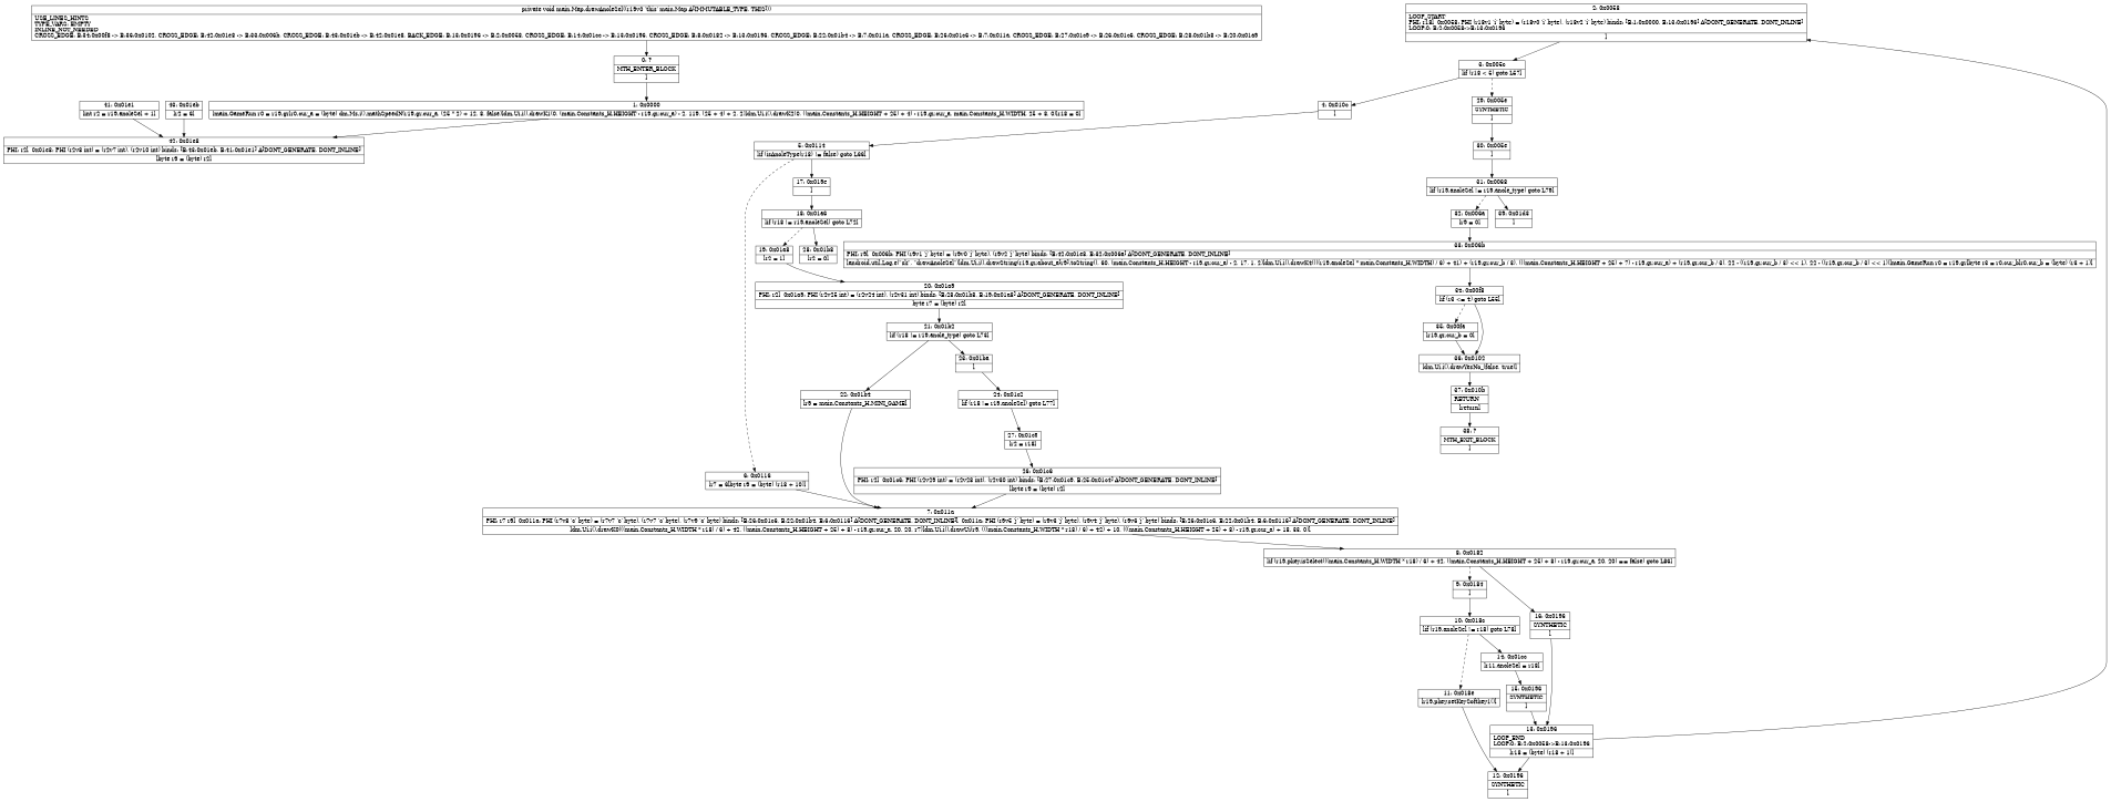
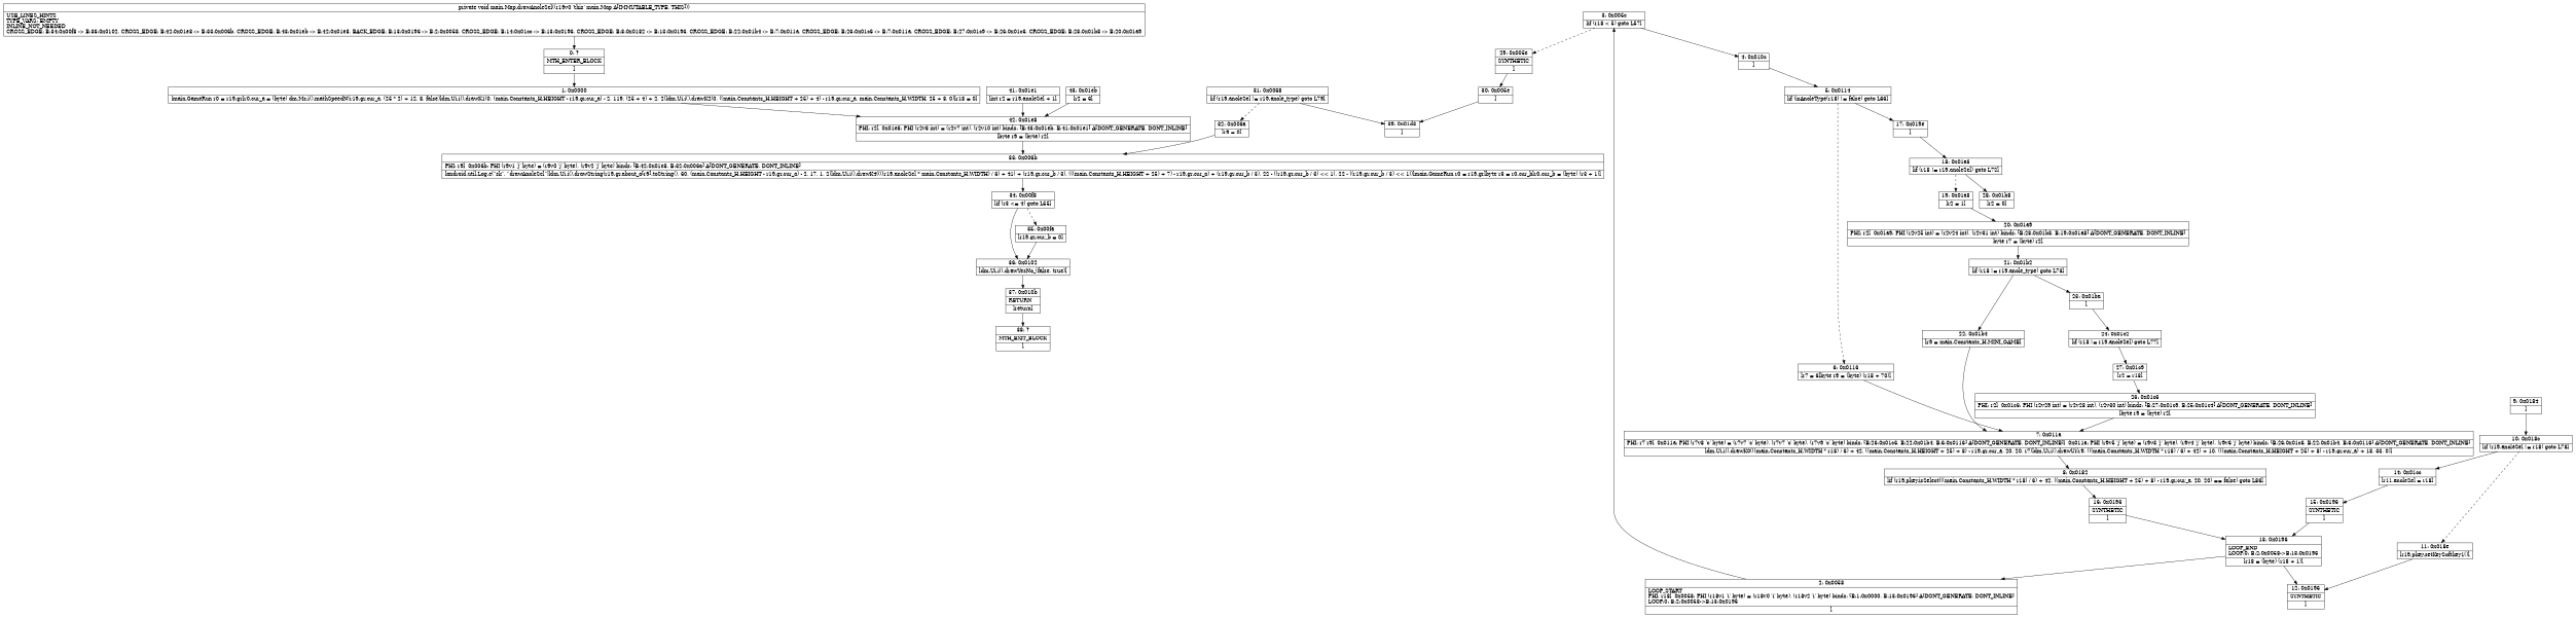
  digraph {
    node [shape=record]
    n1 [label="{0\:\ ?|MTH_ENTER_BLOCK\l|l}"]
    n2 [label="{1\:\ 0x0000|lmain.GameRun r0 = r19.grlr0.cur_a = (byte) dm.Ms.i().mathSpeedN(r19.gr.cur_a, (25 * 2) + 12, 8, false)ldm.Ui.i().drawK1(0, (main.Constants_H.HEIGHT \- r19.gr.cur_a) \- 2, 119, (25 + 4) + 2, 2)ldm.Ui.i().drawK2(0, ((main.Constants_H.HEIGHT + 25) + 4) \- r19.gr.cur_a, main.Constants_H.WIDTH, 25 + 8, 0)lr18 = 0l}"]
    n3 [label="{42\:\ 0x01e8|PHI: r2l  0x01e8: PHI (r2v8 int) = (r2v7 int), (r2v10 int) binds: [B:43:0x01eb, B:41:0x01e1] A[DONT_GENERATE, DONT_INLINE]\l|lbyte r9 = (byte) r2l}"]
    n4 [label="{2\:\ 0x0058|LOOP_START\lPHI: r18l  0x0058: PHI (r18v1 'i' byte) = (r18v0 'i' byte), (r18v2 'i' byte) binds: [B:1:0x0000, B:13:0x0196] A[DONT_GENERATE, DONT_INLINE]\lLOOP:0: B:2:0x0058\-\>B:13:0x0196\l|l}"]
    n5 [label="{3\:\ 0x005c|lif (r18 \< 5) goto L57l}"]
    n6 [label="{4\:\ 0x010c|l}"]
    n7 [label="{29\:\ 0x005e|SYNTHETIC\l|l}"]
    n8 [label="{5\:\ 0x0114|lif (isAnoleType(r18) != false) goto L66l}"]
    n9 [label="{30\:\ 0x005e|l}"]
-   n10 [label="{6\:\ 0x0116|lr7 = 6lbyte r9 = (byte) (r18 + 10)l}"]
+   n10 [label="{6\:\ 0x0116|lr7 = 6lbyte r9 = (byte) (r18 + 70)l}"]
    n11 [label="{17\:\ 0x019e|l}"]
    n12 [label="{7\:\ 0x011a|PHI: r7 r9l  0x011a: PHI (r7v8 'c' byte) = (r7v7 'c' byte), (r7v7 'c' byte), (r7v9 'c' byte) binds: [B:26:0x01c6, B:22:0x01b4, B:6:0x0116] A[DONT_GENERATE, DONT_INLINE]l  0x011a: PHI (r9v5 'j' byte) = (r9v3 'j' byte), (r9v4 'j' byte), (r9v6 'j' byte) binds: [B:26:0x01c6, B:22:0x01b4, B:6:0x0116] A[DONT_GENERATE, DONT_INLINE]\l|ldm.Ui.i().drawK0(((main.Constants_H.WIDTH * r18) \/ 6) + 42, ((main.Constants_H.HEIGHT + 25) + 8) \- r19.gr.cur_a, 20, 20, r7)ldm.Ui.i().drawUi(r9, (((main.Constants_H.WIDTH * r18) \/ 6) + 42) + 10, (((main.Constants_H.HEIGHT + 25) + 8) \- r19.gr.cur_a) + 18, 33, 0)l}"]
    n13 [label="{18\:\ 0x01a6|lif (r18 != r19.anoleSel) goto L72l}"]
    n14 [label="{8\:\ 0x0182|lif (r19.pkey.isSelect(((main.Constants_H.WIDTH * r18) \/ 6) + 42, ((main.Constants_H.HEIGHT + 25) + 8) \- r19.gr.cur_a, 20, 20) == false) goto L86l}"]
    n15 [label="{9\:\ 0x0184|l}"]
    n16 [label="{16\:\ 0x0196|SYNTHETIC\l|l}"]
    n17 [label="{10\:\ 0x018c|lif (r19.anoleSel != r18) goto L78l}"]
    n18 [label="{13\:\ 0x0196|LOOP_END\lLOOP:0: B:2:0x0058\-\>B:13:0x0196\l|lr18 = (byte) (r18 + 1)l}"]
    n19 [label="{11\:\ 0x018e|lr19.pkey.setKeySoftkey1()l}"]
    n20 [label="{14\:\ 0x01cc|lr11.anoleSel = r18l}"]
    n21 [label="{12\:\ 0x0196|SYNTHETIC\l|l}"]
    n22 [label="{15\:\ 0x0196|SYNTHETIC\l|l}"]
    n23 [label="{19\:\ 0x01a8|lr2 = 1l}"]
    n24 [label="{28\:\ 0x01b8|lr2 = 0l}"]
    n25 [label="{20\:\ 0x01a9|PHI: r2l  0x01a9: PHI (r2v25 int) = (r2v24 int), (r2v31 int) binds: [B:28:0x01b8, B:19:0x01a8] A[DONT_GENERATE, DONT_INLINE]\l|byte r7 = (byte) r2l}"]
    n26 [label="{21\:\ 0x01b2|lif (r18 != r19.anole_type) goto L73l}"]
    n27 [label="{22\:\ 0x01b4|lr9 = main.Constants_H.MINI_GAMEl}"]
    n28 [label="{23\:\ 0x01ba|l}"]
    n29 [label="{24\:\ 0x01c2|lif (r18 != r19.anoleSel) goto L77l}"]
    n30 [label="{27\:\ 0x01c9|lr2 = r18l}"]
    n31 [label="{26\:\ 0x01c6|PHI: r2l  0x01c6: PHI (r2v29 int) = (r2v28 int), (r2v30 int) binds: [B:27:0x01c9, B:25:0x01c4] A[DONT_GENERATE, DONT_INLINE]\l|lbyte r9 = (byte) r2l}"]
    n32 [label="{31\:\ 0x0068|lif (r19.anoleSel != r19.anole_type) goto L79l}"]
    n33 [label="{32\:\ 0x006a|lr9 = 0l}"]
    n34 [label="{39\:\ 0x01d3|l}"]
    n35 [label="{33\:\ 0x006b|PHI: r9l  0x006b: PHI (r9v1 'j' byte) = (r9v0 'j' byte), (r9v2 'j' byte) binds: [B:42:0x01e8, B:32:0x006a] A[DONT_GENERATE, DONT_INLINE]\l|landroid.util.Log.e(\"sk\", \"drawAnoleSel\")ldm.Ui.i().drawString(r19.gr.about_a[r9].toString(), 60, (main.Constants_H.HEIGHT \- r19.gr.cur_a) \- 2, 17, 1, 2)ldm.Ui.i().drawK4((((r19.anoleSel * main.Constants_H.WIDTH) \/ 6) + 41) + (r19.gr.cur_b \/ 3), (((main.Constants_H.HEIGHT + 25) + 7) \- r19.gr.cur_a) + (r19.gr.cur_b \/ 3), 22 \- ((r19.gr.cur_b \/ 3) \<\< 1), 22 \- ((r19.gr.cur_b \/ 3) \<\< 1))lmain.GameRun r0 = r19.grlbyte r3 = r0.cur_blr0.cur_b = (byte) (r3 + 1)l}"]
    n36 [label="{34\:\ 0x00f8|lif (r3 \<= 4) goto L55l}"]
    n37 [label="{35\:\ 0x00fa|lr19.gr.cur_b = 0l}"]
    n38 [label="{36\:\ 0x0102|ldm.Ui.i().drawYesNo_(false, true)l}"]
    n39 [label="{37\:\ 0x010b|RETURN\l|lreturnl}"]
    n40 [label="{38\:\ ?|MTH_EXIT_BLOCK\l|l}"]
    n41 [label="{41\:\ 0x01e1|lint r2 = r19.anoleSel + 1l}"]
    n42 [label="{43\:\ 0x01eb|lr2 = 6l}"]
    n43 [label="{private void main.Map.drawAnoleSel((r19v0 'this' main.Map A[IMMUTABLE_TYPE, THIS]))  | USE_LINES_HINTS\lTYPE_VARS: EMPTY\lINLINE_NOT_NEEDED\lCROSS_EDGE: B:34:0x00f8 \-\> B:36:0x0102, CROSS_EDGE: B:42:0x01e8 \-\> B:33:0x006b, CROSS_EDGE: B:43:0x01eb \-\> B:42:0x01e8, BACK_EDGE: B:13:0x0196 \-\> B:2:0x0058, CROSS_EDGE: B:14:0x01cc \-\> B:13:0x0196, CROSS_EDGE: B:8:0x0182 \-\> B:13:0x0196, CROSS_EDGE: B:22:0x01b4 \-\> B:7:0x011a, CROSS_EDGE: B:26:0x01c6 \-\> B:7:0x011a, CROSS_EDGE: B:27:0x01c9 \-\> B:26:0x01c6, CROSS_EDGE: B:28:0x01b8 \-\> B:20:0x01a9\l}"]
    n1 -> n2
    n2 -> n3
+   n3 -> n35
    n4 -> n5
    n5 -> n6
    n5 -> n7 [style=dashed]
    n6 -> n8
    n7 -> n9
    n8 -> n10 [style=dashed]
    n8 -> n11
-   n9 -> n32
+   n9 -> n34
    n10 -> n12
    n11 -> n13
    n12 -> n14
    n13 -> n23 [style=dashed]
    n13 -> n24
-   n14 -> n15 [style=dashed]
    n14 -> n16
    n15 -> n17
    n16 -> n18
    n17 -> n19 [style=dashed]
    n17 -> n20
    n18 -> n4
    n18 -> n21
    n19 -> n21
    n20 -> n22
    n22 -> n18
    n23 -> n25
    n25 -> n26
    n26 -> n27 [style=solid]
    n26 -> n28
    n27 -> n12
    n28 -> n29
    n29 -> n30
    n30 -> n31
    n31 -> n12
    n32 -> n33 [style=dashed]
    n32 -> n34
    n33 -> n35
    n35 -> n36
    n36 -> n37 [style=dashed]
    n36 -> n38
    n37 -> n38
    n38 -> n39
    n39 -> n40
    n41 -> n3
    n42 -> n3
    n43 -> n1
  }
